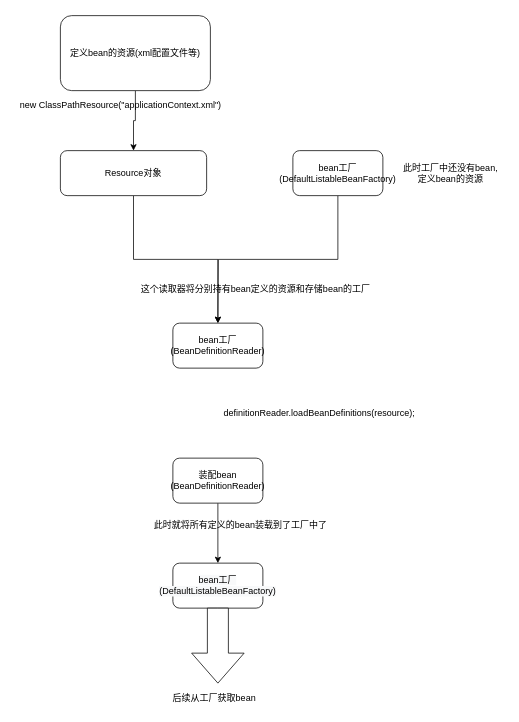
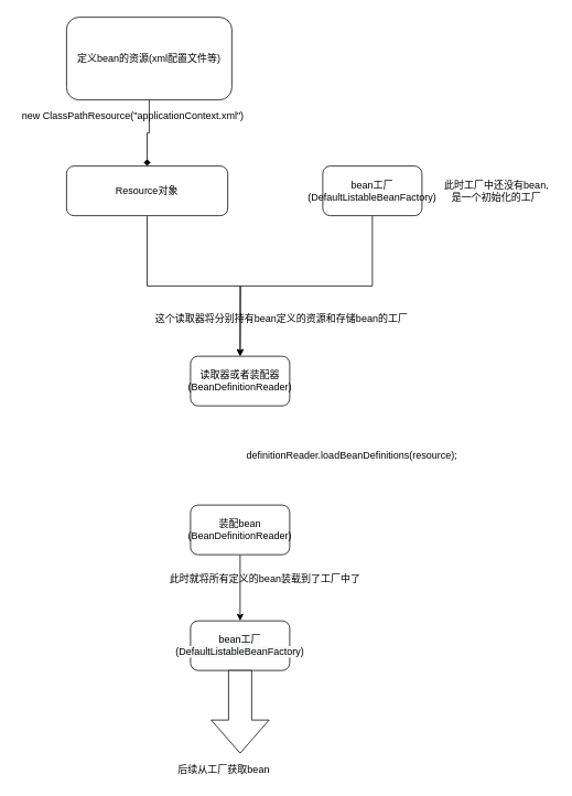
  <mxCell id="0" />
  <mxCell id="1" parent="0" />
- <mxCell id="2" style="edgeStyle=orthogonalEdgeStyle;rounded=0;orthogonalLoop=1;jettySize=auto;html=1;exitX=0.5;exitY=1;exitDx=0;exitDy=0;entryX=0.5;entryY=0;entryDx=0;entryDy=0;" parent="1" source="3" target="5" edge="1"><mxGeometry relative="1" as="geometry" /></mxCell>
+ <mxCell id="2" style="edgeStyle=orthogonalEdgeStyle;rounded=0;orthogonalLoop=1;jettySize=auto;html=1;exitX=0.5;exitY=1;exitDx=0;exitDy=0;entryX=0.5;entryY=0;entryDx=0;entryDy=0;endArrow=diamond;" parent="1" source="3" target="5" edge="1"><mxGeometry relative="1" as="geometry" /></mxCell>
  <mxCell id="3" value="定义bean的资源(xml配置文件等)" style="rounded=1;whiteSpace=wrap;html=1;" parent="1" vertex="1"><mxGeometry x="80" y="20" width="200" height="100" as="geometry" /></mxCell>
  <mxCell id="4" style="edgeStyle=orthogonalEdgeStyle;rounded=0;orthogonalLoop=1;jettySize=auto;html=1;exitX=0.5;exitY=1;exitDx=0;exitDy=0;" parent="1" source="5" target="10" edge="1"><mxGeometry relative="1" as="geometry" /></mxCell>
  <mxCell id="5" value="Resource对象" style="rounded=1;whiteSpace=wrap;html=1;" parent="1" vertex="1"><mxGeometry x="80" y="200" width="195" height="60" as="geometry" /></mxCell>
  <mxCell id="6" value="new ClassPathResource(&quot;applicationContext.xml&quot;)" style="text;html=1;align=center;verticalAlign=middle;resizable=0;points=[];autosize=1;" parent="1" vertex="1"><mxGeometry x="20" y="130" width="280" height="20" as="geometry" /></mxCell>
  <mxCell id="7" style="edgeStyle=orthogonalEdgeStyle;rounded=0;orthogonalLoop=1;jettySize=auto;html=1;exitX=0.5;exitY=1;exitDx=0;exitDy=0;" parent="1" source="8" edge="1"><mxGeometry relative="1" as="geometry"><mxPoint x="290" y="430" as="targetPoint" /></mxGeometry></mxCell>
  <mxCell id="8" value="bean工厂&lt;br&gt;(DefaultListableBeanFactory)" style="rounded=1;whiteSpace=wrap;html=1;" parent="1" vertex="1"><mxGeometry x="390" y="200" width="120" height="60" as="geometry" /></mxCell>
- <mxCell id="9" value="此时工厂中还没有bean,&lt;br&gt;定义bean的资源&lt;br&gt;" style="text;html=1;align=center;verticalAlign=middle;resizable=0;points=[];autosize=1;" parent="1" vertex="1"><mxGeometry x="530" y="215" width="140" height="30" as="geometry" /></mxCell>
- <mxCell id="10" value="bean工厂&lt;br&gt;(BeanDefinitionReader)" style="rounded=1;whiteSpace=wrap;html=1;" parent="1" vertex="1"><mxGeometry x="230" y="430" width="120" height="60" as="geometry" /></mxCell>
+ <mxCell id="9" value="此时工厂中还没有bean,&lt;br&gt;是一个初始化的工厂&lt;br&gt;" style="text;html=1;align=center;verticalAlign=middle;resizable=0;points=[];autosize=1;" parent="1" vertex="1"><mxGeometry x="530" y="215" width="140" height="30" as="geometry" /></mxCell>
+ <mxCell id="10" value="读取器或者装配器&lt;br&gt;(BeanDefinitionReader)" style="rounded=1;whiteSpace=wrap;html=1;" parent="1" vertex="1"><mxGeometry x="230" y="430" width="120" height="60" as="geometry" /></mxCell>
  <mxCell id="11" value="这个读取器将分别持有bean定义的资源和存储bean的工厂" style="text;html=1;align=center;verticalAlign=middle;resizable=0;points=[];autosize=1;" parent="1" vertex="1"><mxGeometry x="180" y="375" width="320" height="20" as="geometry" /></mxCell>
  <mxCell id="12" style="edgeStyle=orthogonalEdgeStyle;rounded=0;orthogonalLoop=1;jettySize=auto;html=1;exitX=0.5;exitY=1;exitDx=0;exitDy=0;entryX=0.5;entryY=0;entryDx=0;entryDy=0;" parent="1" source="13" target="15" edge="1"><mxGeometry relative="1" as="geometry" /></mxCell>
  <mxCell id="13" value="装配bean&lt;br&gt;(BeanDefinitionReader)" style="rounded=1;whiteSpace=wrap;html=1;" parent="1" vertex="1"><mxGeometry x="230" y="610" width="120" height="60" as="geometry" /></mxCell>
  <mxCell id="14" value="definitionReader.loadBeanDefinitions(resource);" style="text;html=1;align=center;verticalAlign=middle;resizable=0;points=[];autosize=1;" parent="1" vertex="1"><mxGeometry x="290" y="540" width="270" height="20" as="geometry" /></mxCell>
  <mxCell id="15" value="&#10;&#10;&lt;span style=&quot;color: rgb(0, 0, 0); font-family: helvetica; font-size: 12px; font-style: normal; font-weight: 400; letter-spacing: normal; text-align: center; text-indent: 0px; text-transform: none; word-spacing: 0px; background-color: rgb(248, 249, 250); display: inline; float: none;&quot;&gt;bean工厂&lt;/span&gt;&lt;br style=&quot;color: rgb(0, 0, 0); font-family: helvetica; font-size: 12px; font-style: normal; font-weight: 400; letter-spacing: normal; text-align: center; text-indent: 0px; text-transform: none; word-spacing: 0px; background-color: rgb(248, 249, 250);&quot;&gt;&lt;span style=&quot;color: rgb(0, 0, 0); font-family: helvetica; font-size: 12px; font-style: normal; font-weight: 400; letter-spacing: normal; text-align: center; text-indent: 0px; text-transform: none; word-spacing: 0px; background-color: rgb(248, 249, 250); display: inline; float: none;&quot;&gt;(DefaultListableBeanFactory)&lt;/span&gt;&#10;&#10;" style="rounded=1;whiteSpace=wrap;html=1;" parent="1" vertex="1"><mxGeometry x="230" y="750" width="120" height="60" as="geometry" /></mxCell>
  <mxCell id="16" value="此时就将所有定义的bean装载到了工厂中了" style="text;html=1;align=center;verticalAlign=middle;resizable=0;points=[];autosize=1;" parent="1" vertex="1"><mxGeometry x="195" y="690" width="250" height="20" as="geometry" /></mxCell>
  <mxCell id="17" value="" style="html=1;shadow=0;dashed=0;align=center;verticalAlign=middle;shape=mxgraph.arrows2.arrow;dy=0.6;dx=40;direction=south;notch=0;" parent="1" vertex="1"><mxGeometry x="255" y="810" width="70" height="100" as="geometry" /></mxCell>
- <mxCell id="18" value="后续从工厂获取bean" style="text;html=1;align=center;verticalAlign=middle;resizable=0;points=[];autosize=1;" parent="1" vertex="1"><mxGeometry x="220" y="920" width="130" height="20" as="geometry" /></mxCell>
+ <mxCell id="18" value="后续从工厂获取bean" style="text;html=1;align=center;verticalAlign=middle;resizable=0;points=[];autosize=1;" parent="1" vertex="1"><mxGeometry x="205" y="920" width="130" height="20" as="geometry" /></mxCell>
